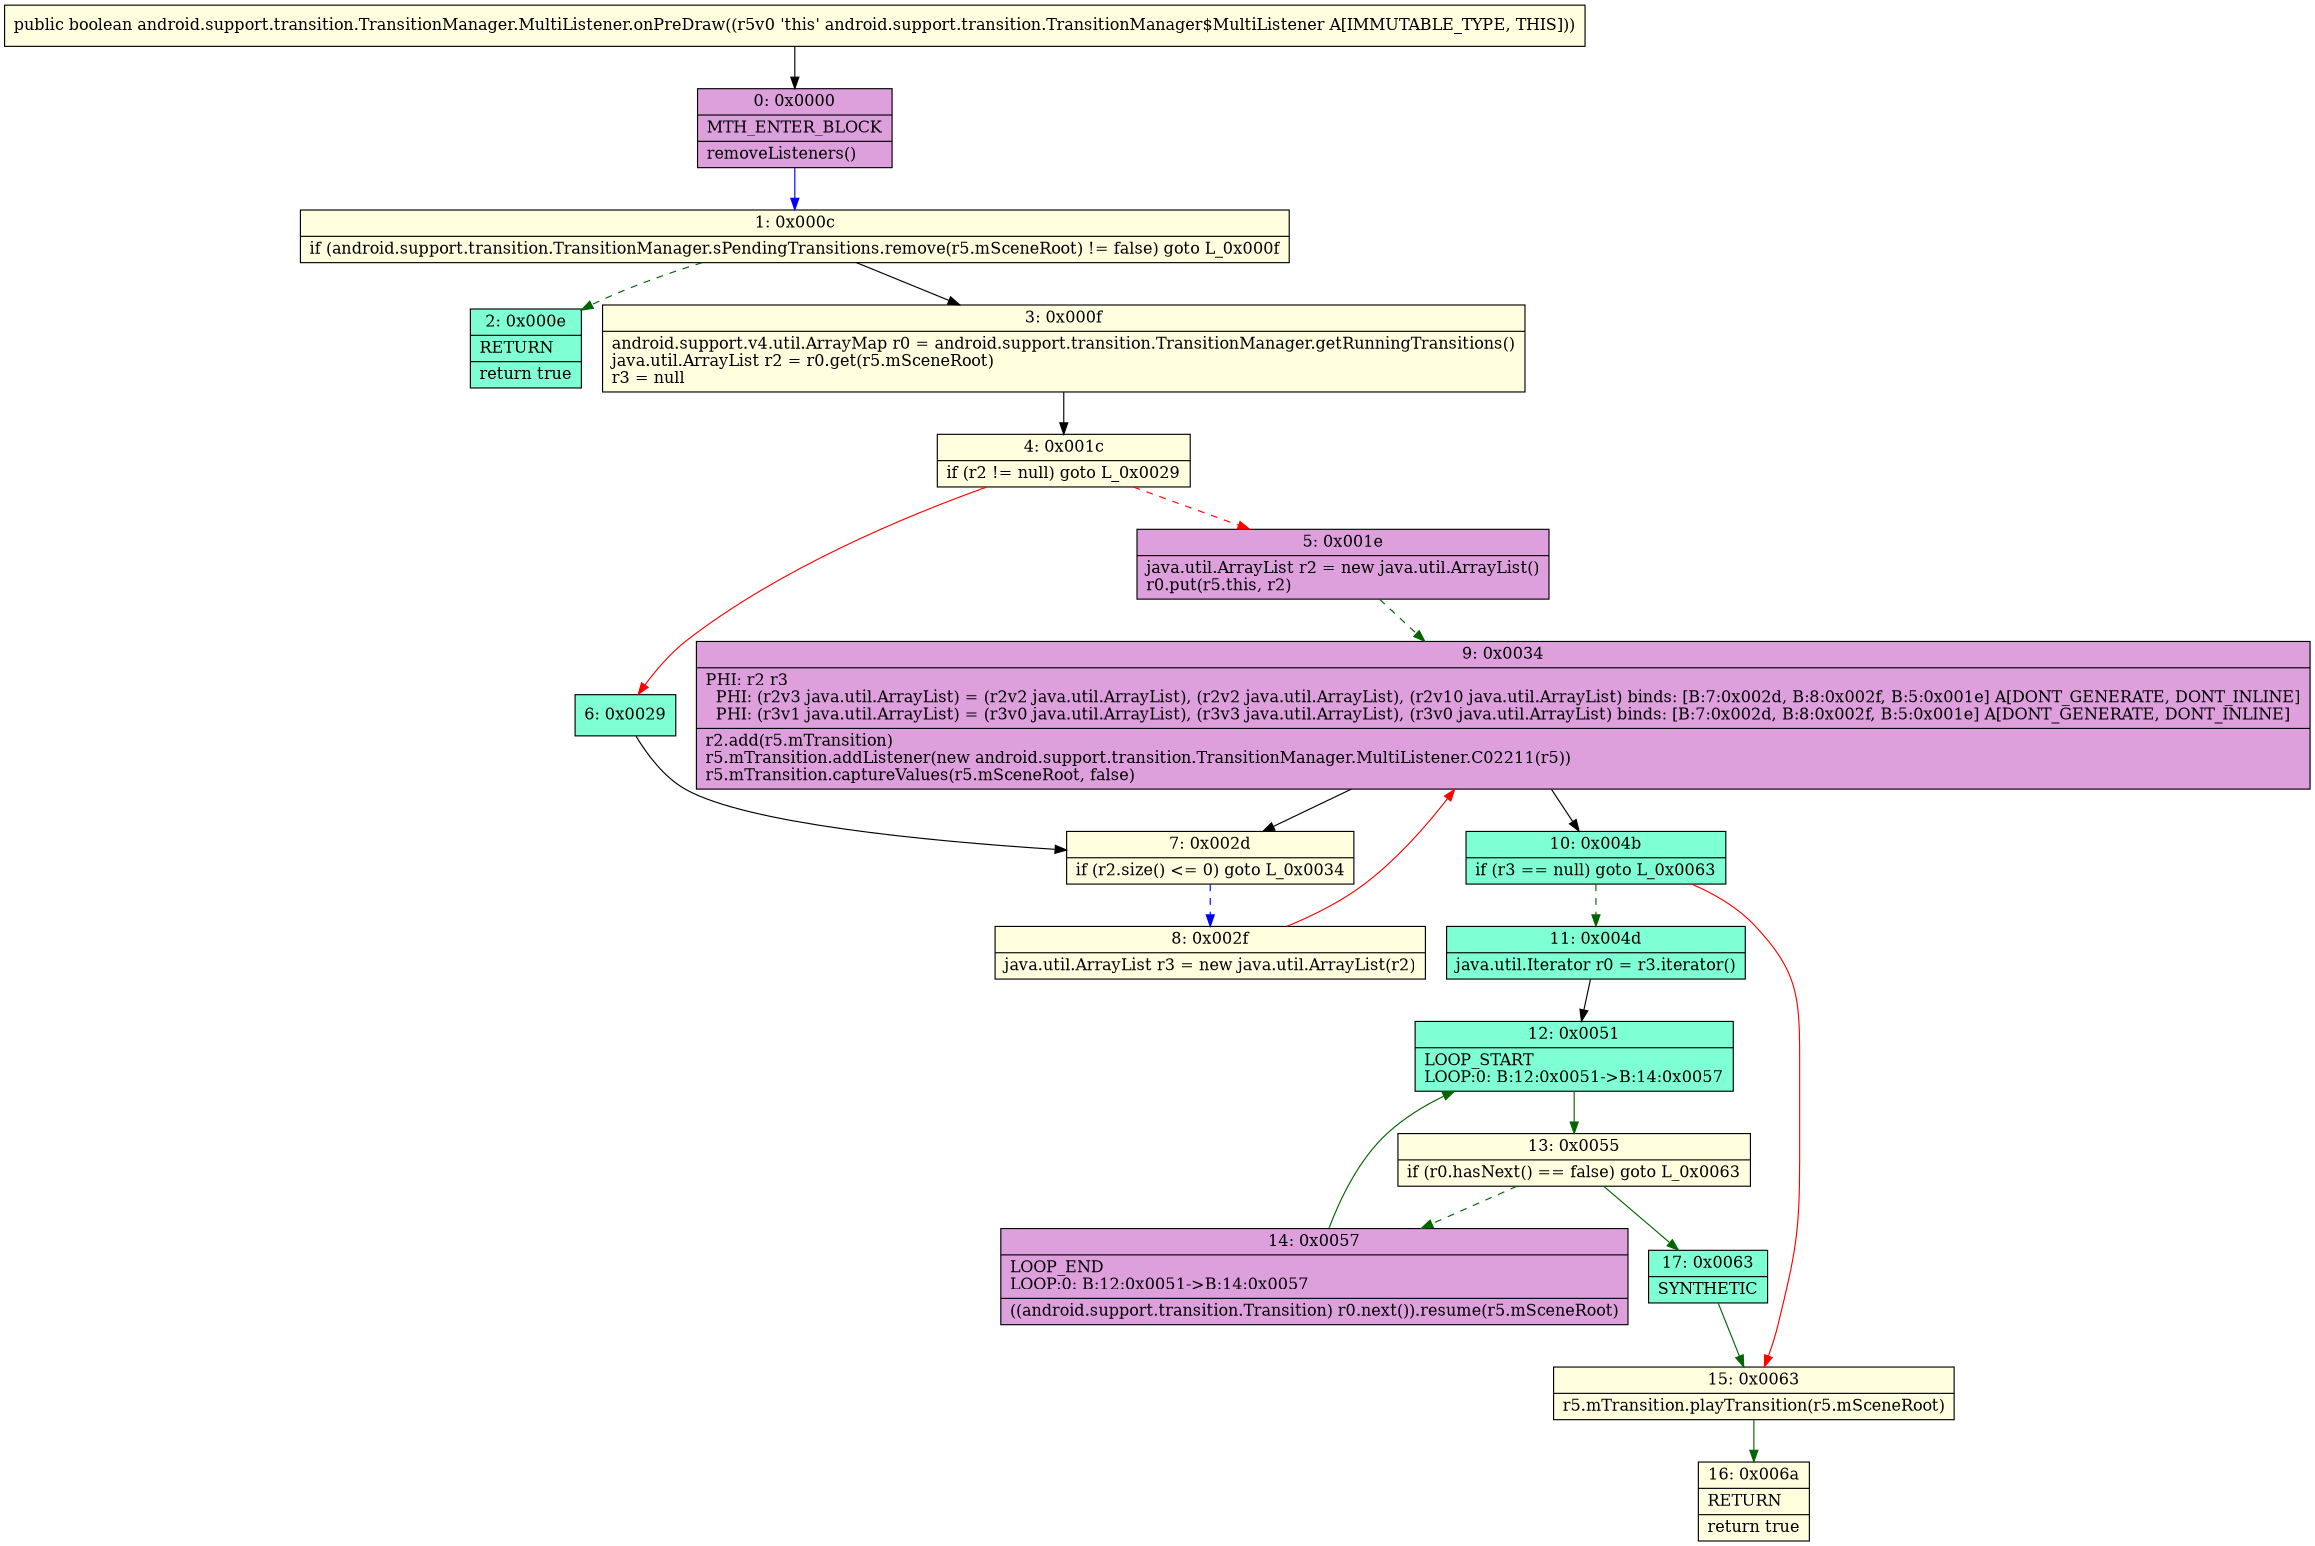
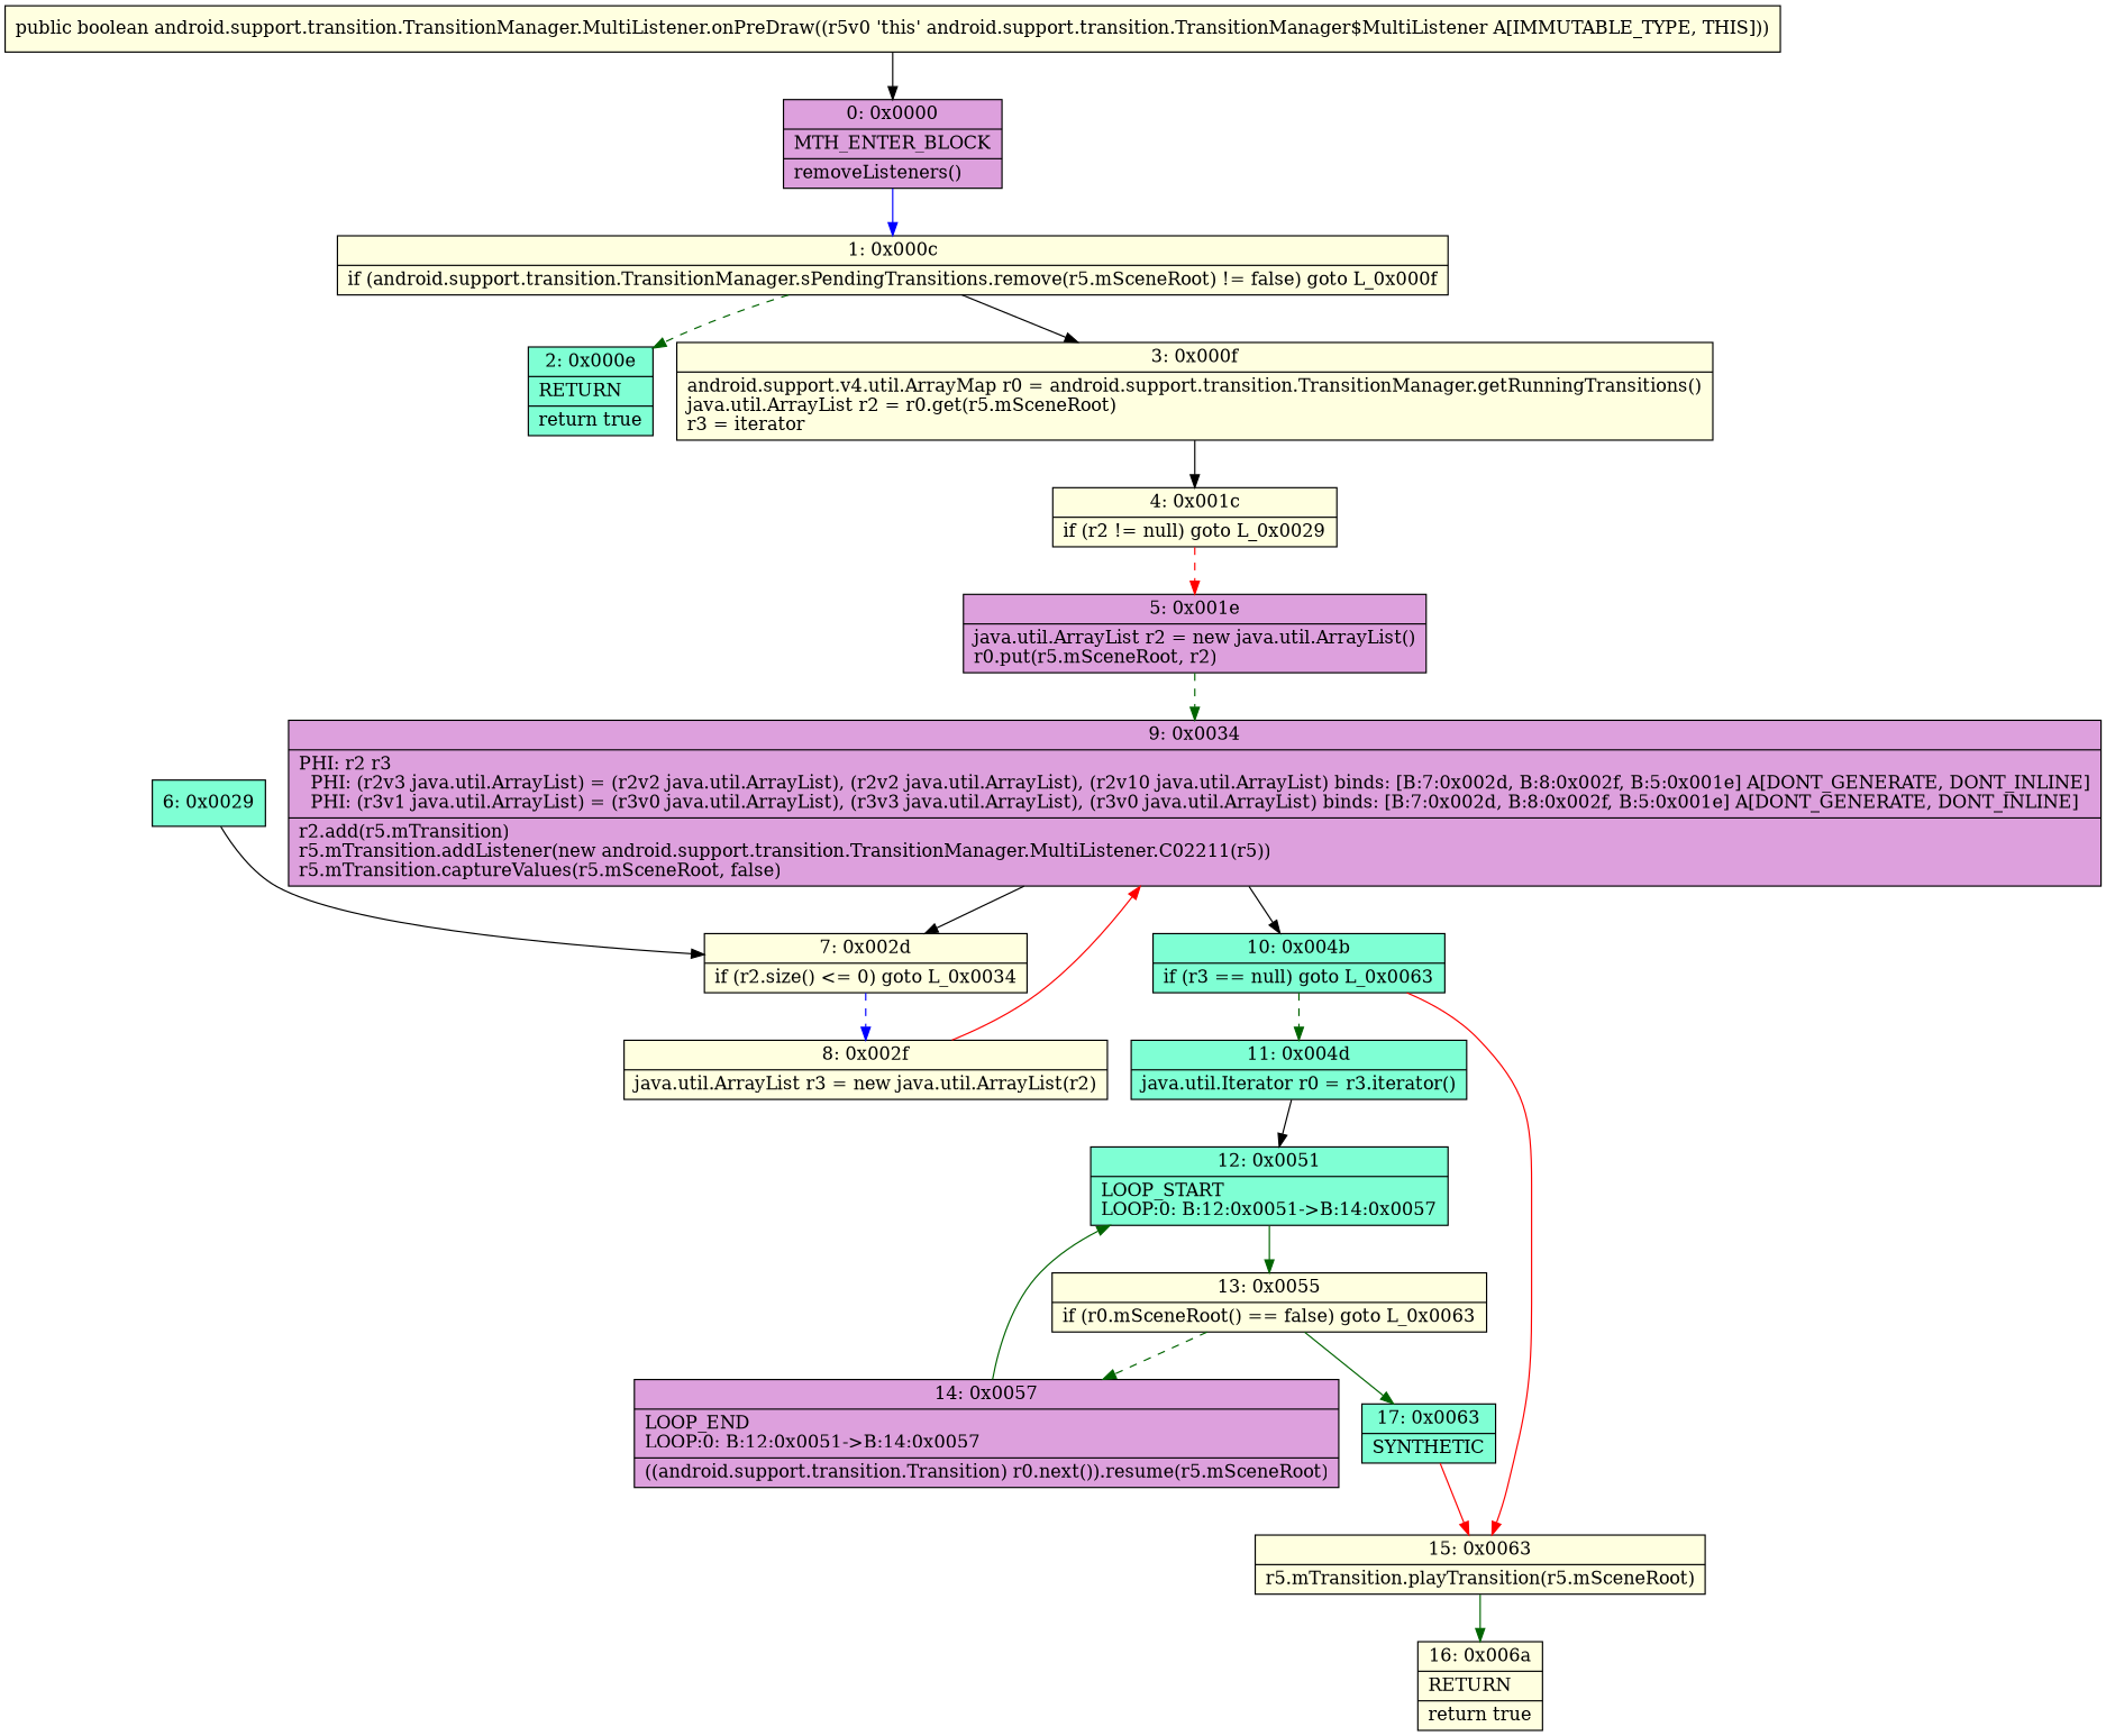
  digraph {
    node [fillcolor=lightyellow shape=record style=filled]
    edge [color=darkgreen]
    n1 [fillcolor=plum label="{0\:\ 0x0000|MTH_ENTER_BLOCK\l|removeListeners()\l}"]
    n2 [label="{1\:\ 0x000c|if (android.support.transition.TransitionManager.sPendingTransitions.remove(r5.mSceneRoot) != false) goto L_0x000f\l}"]
    n3 [fillcolor=aquamarine label="{2\:\ 0x000e|RETURN\l|return true\l}"]
-   n4 [label="{3\:\ 0x000f|android.support.v4.util.ArrayMap r0 = android.support.transition.TransitionManager.getRunningTransitions()\ljava.util.ArrayList r2 = r0.get(r5.mSceneRoot)\lr3 = null\l}"]
+   n4 [label="{3\:\ 0x000f|android.support.v4.util.ArrayMap r0 = android.support.transition.TransitionManager.getRunningTransitions()\ljava.util.ArrayList r2 = r0.get(r5.mSceneRoot)\lr3 = iterator\l}"]
    n5 [label="{4\:\ 0x001c|if (r2 != null) goto L_0x0029\l}"]
-   n6 [fillcolor=plum label="{5\:\ 0x001e|java.util.ArrayList r2 = new java.util.ArrayList()\lr0.put(r5.this, r2)\l}"]
+   n6 [fillcolor=plum label="{5\:\ 0x001e|java.util.ArrayList r2 = new java.util.ArrayList()\lr0.put(r5.mSceneRoot, r2)\l}"]
    n7 [fillcolor=aquamarine label="{6\:\ 0x0029}"]
    n8 [fillcolor=plum label="{9\:\ 0x0034|PHI: r2 r3 \l  PHI: (r2v3 java.util.ArrayList) = (r2v2 java.util.ArrayList), (r2v2 java.util.ArrayList), (r2v10 java.util.ArrayList) binds: [B:7:0x002d, B:8:0x002f, B:5:0x001e] A[DONT_GENERATE, DONT_INLINE]\l  PHI: (r3v1 java.util.ArrayList) = (r3v0 java.util.ArrayList), (r3v3 java.util.ArrayList), (r3v0 java.util.ArrayList) binds: [B:7:0x002d, B:8:0x002f, B:5:0x001e] A[DONT_GENERATE, DONT_INLINE]\l|r2.add(r5.mTransition)\lr5.mTransition.addListener(new android.support.transition.TransitionManager.MultiListener.C02211(r5))\lr5.mTransition.captureValues(r5.mSceneRoot, false)\l}"]
    n9 [label="{7\:\ 0x002d|if (r2.size() \<= 0) goto L_0x0034\l}"]
    n10 [fillcolor=aquamarine label="{10\:\ 0x004b|if (r3 == null) goto L_0x0063\l}"]
    n11 [label="{8\:\ 0x002f|java.util.ArrayList r3 = new java.util.ArrayList(r2)\l}"]
    n12 [fillcolor=aquamarine label="{11\:\ 0x004d|java.util.Iterator r0 = r3.iterator()\l}"]
    n13 [label="{15\:\ 0x0063|r5.mTransition.playTransition(r5.mSceneRoot)\l}"]
    n14 [fillcolor=aquamarine label="{12\:\ 0x0051|LOOP_START\lLOOP:0: B:12:0x0051\-\>B:14:0x0057\l}"]
    n15 [label="{16\:\ 0x006a|RETURN\l|return true\l}"]
-   n16 [label="{13\:\ 0x0055|if (r0.hasNext() == false) goto L_0x0063\l}"]
+   n16 [label="{13\:\ 0x0055|if (r0.mSceneRoot() == false) goto L_0x0063\l}"]
    n17 [fillcolor=plum label="{14\:\ 0x0057|LOOP_END\lLOOP:0: B:12:0x0051\-\>B:14:0x0057\l|((android.support.transition.Transition) r0.next()).resume(r5.mSceneRoot)\l}"]
    n18 [fillcolor=aquamarine label="{17\:\ 0x0063|SYNTHETIC\l}"]
    n19 [label="{public boolean android.support.transition.TransitionManager.MultiListener.onPreDraw((r5v0 'this' android.support.transition.TransitionManager$MultiListener A[IMMUTABLE_TYPE, THIS])) }"]
    n1 -> n2 [color=blue]
    n2 -> n3 [style=dashed]
    n2 -> n4 [color=black]
    n4 -> n5 [color=black]
    n5 -> n6 [color=red style=dashed]
-   n5 -> n7 [color=red]
    n6 -> n8 [style=dashed]
    n7 -> n9 [color=black]
    n8 -> n9 [color=black]
    n8 -> n10 [color=black]
    n9 -> n11 [color=blue style=dashed]
    n10 -> n12 [style=dashed]
    n10 -> n13 [color=red]
    n11 -> n8 [color=red]
    n12 -> n14 [color=black]
    n13 -> n15
    n14 -> n16
    n16 -> n17 [style=dashed]
    n16 -> n18
    n17 -> n14
-   n18 -> n13
+   n18 -> n13 [color=red]
    n19 -> n1 [color=black]
  }
